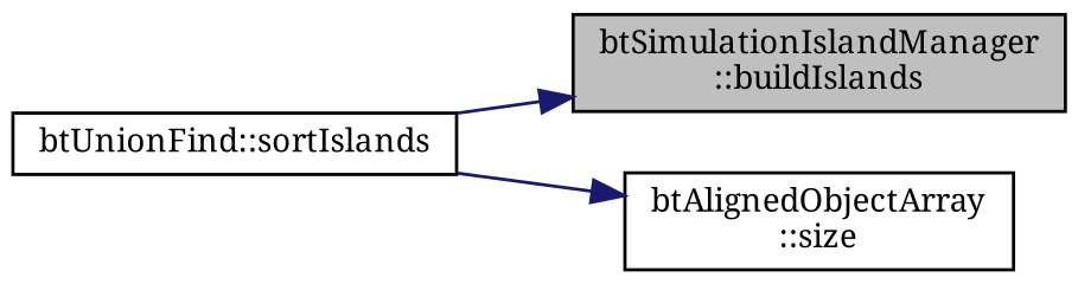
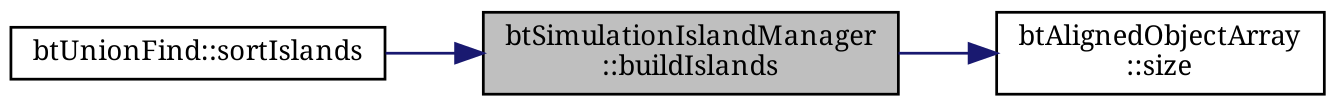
  digraph {
    fontname="Noto Serif"
    rankdir=LR
    node [color=black fillcolor=white fontname="Noto Serif" fontsize=10 shape=record style=filled]
    edge [color=midnightblue fontname="Noto Serif" fontsize=10 labelfontname=Helvetica labelfontsize=10 style=solid]
    n1 [fillcolor=grey75 fontcolor=black height=0.2 label="btSimulationIslandManager\l::buildIslands" width=0.4]
    n2 [height=0.2 label="btUnionFind::sortIslands" width=0.4]
    n3 [height=0.2 label="btAlignedObjectArray\l::size" width=0.4]
    n2 -> n1
-   n2 -> n3
+   n1 -> n3
  }
